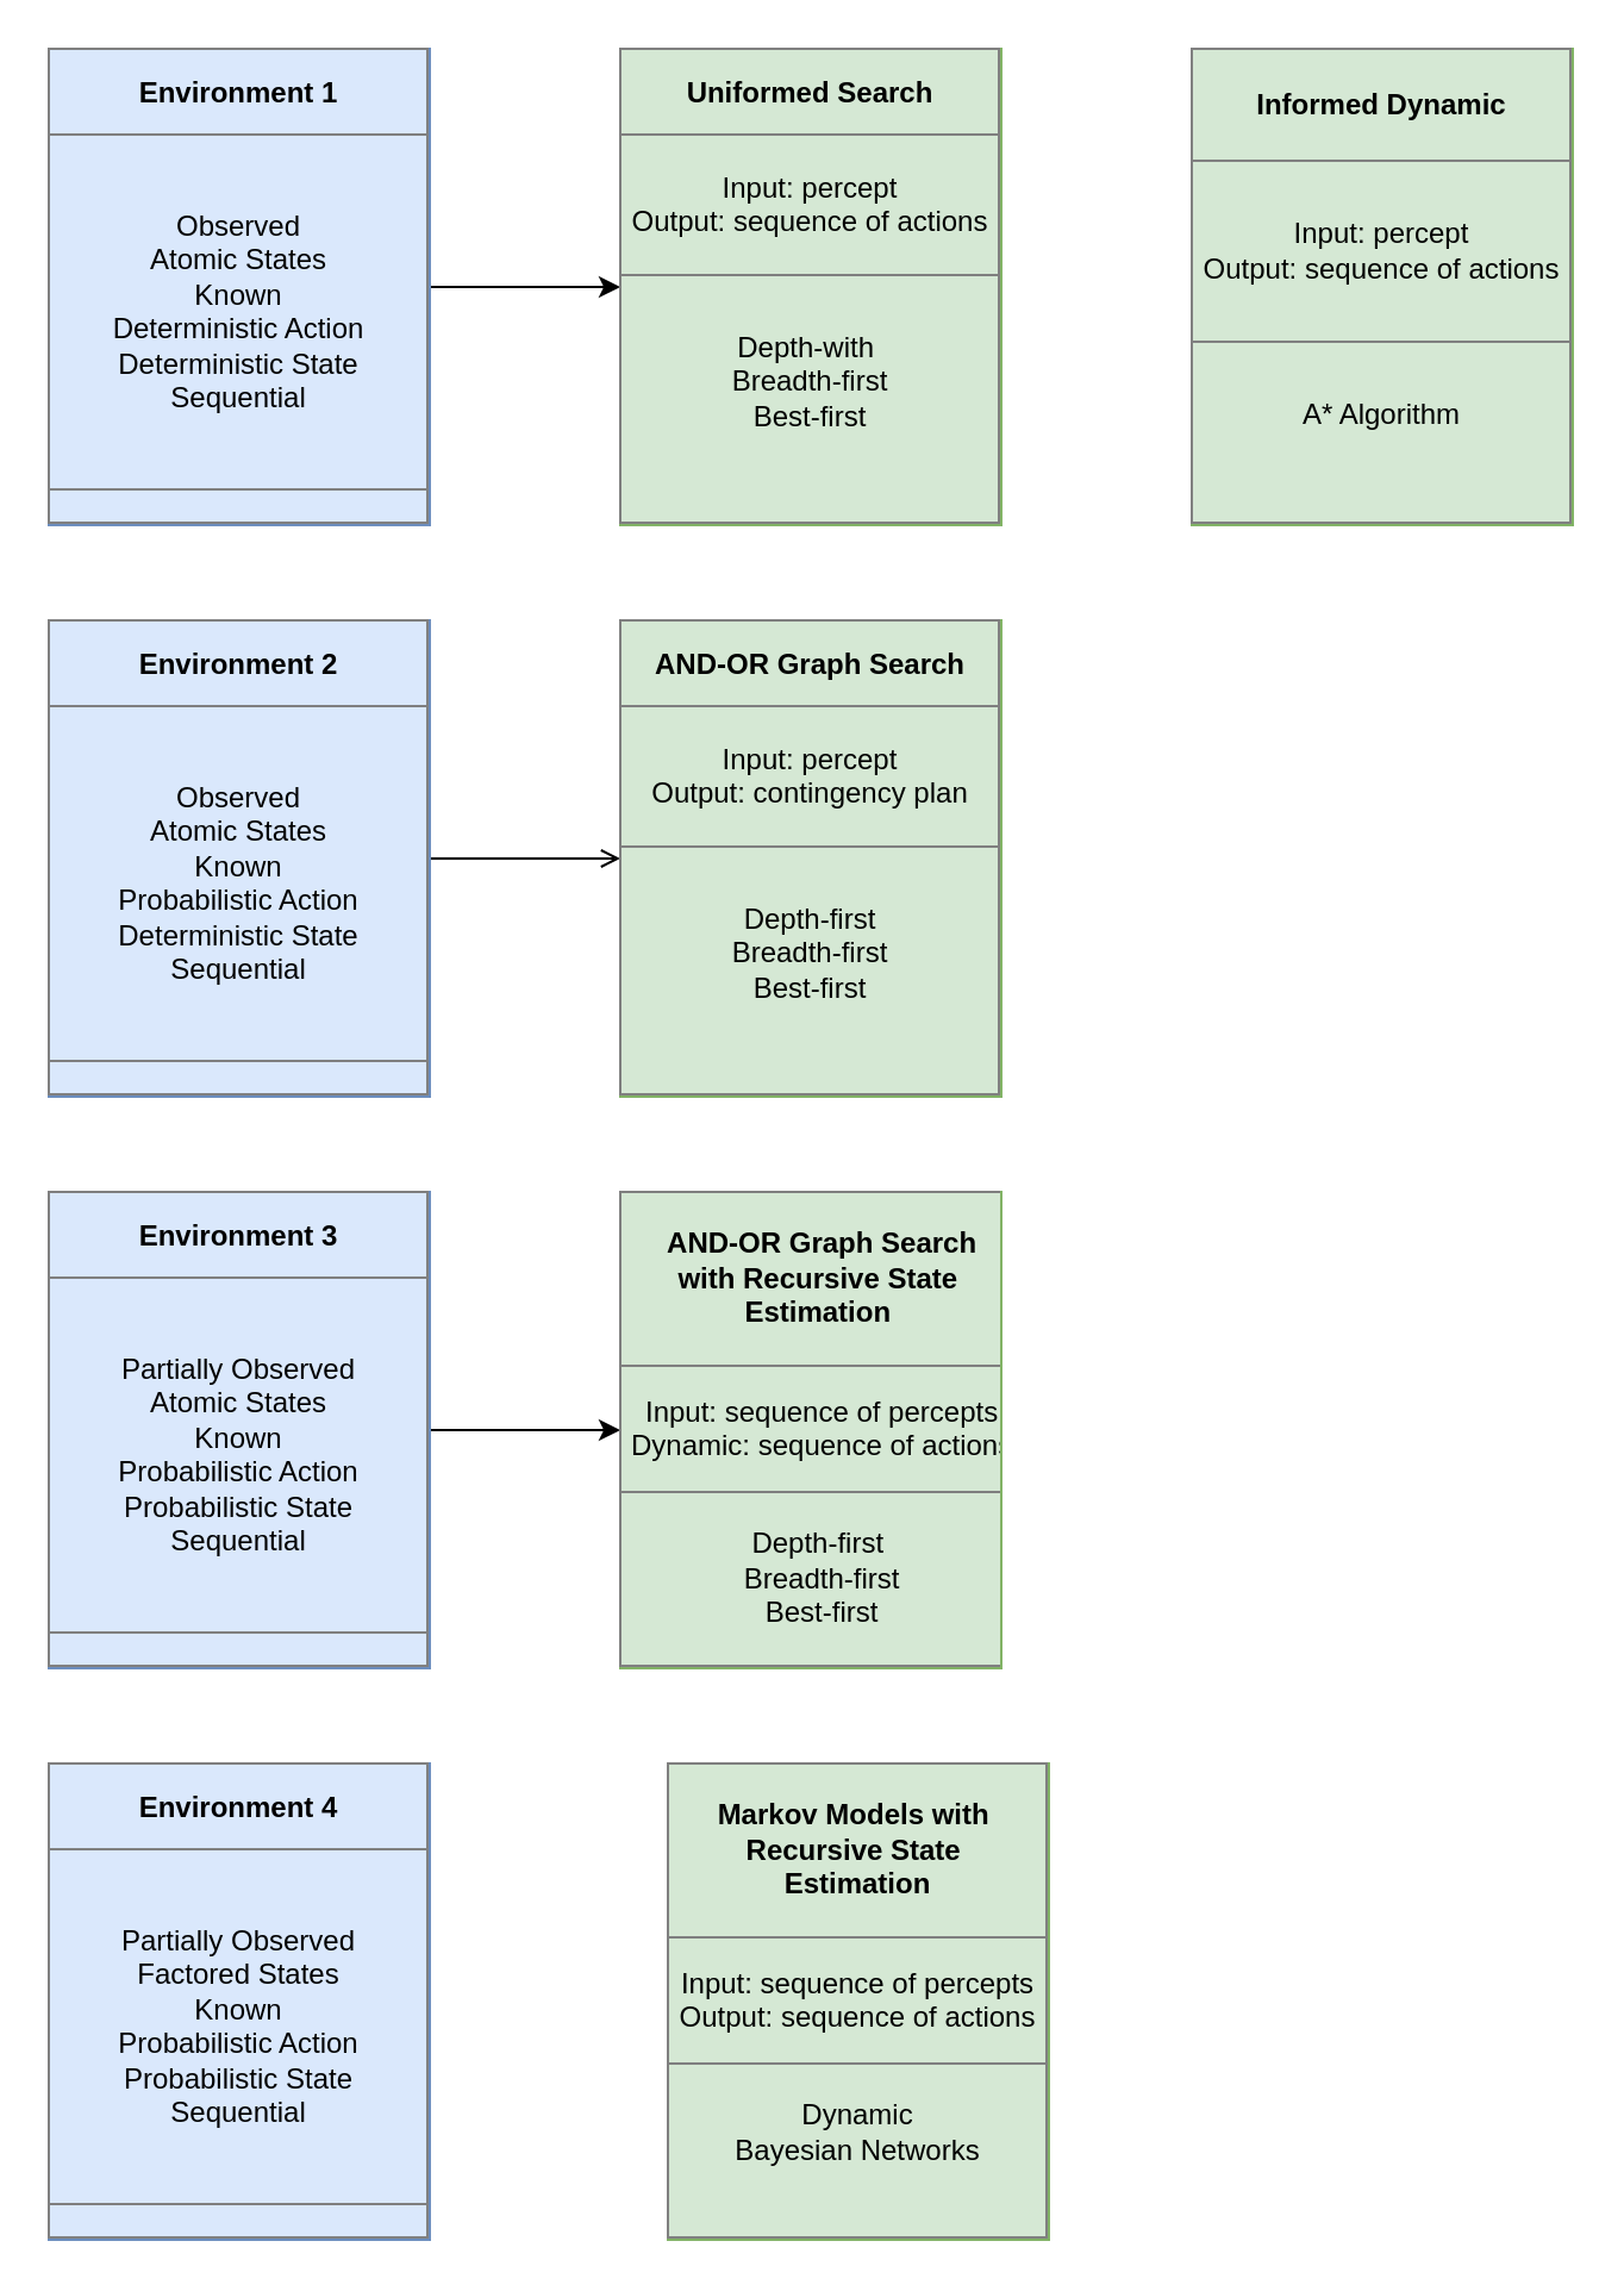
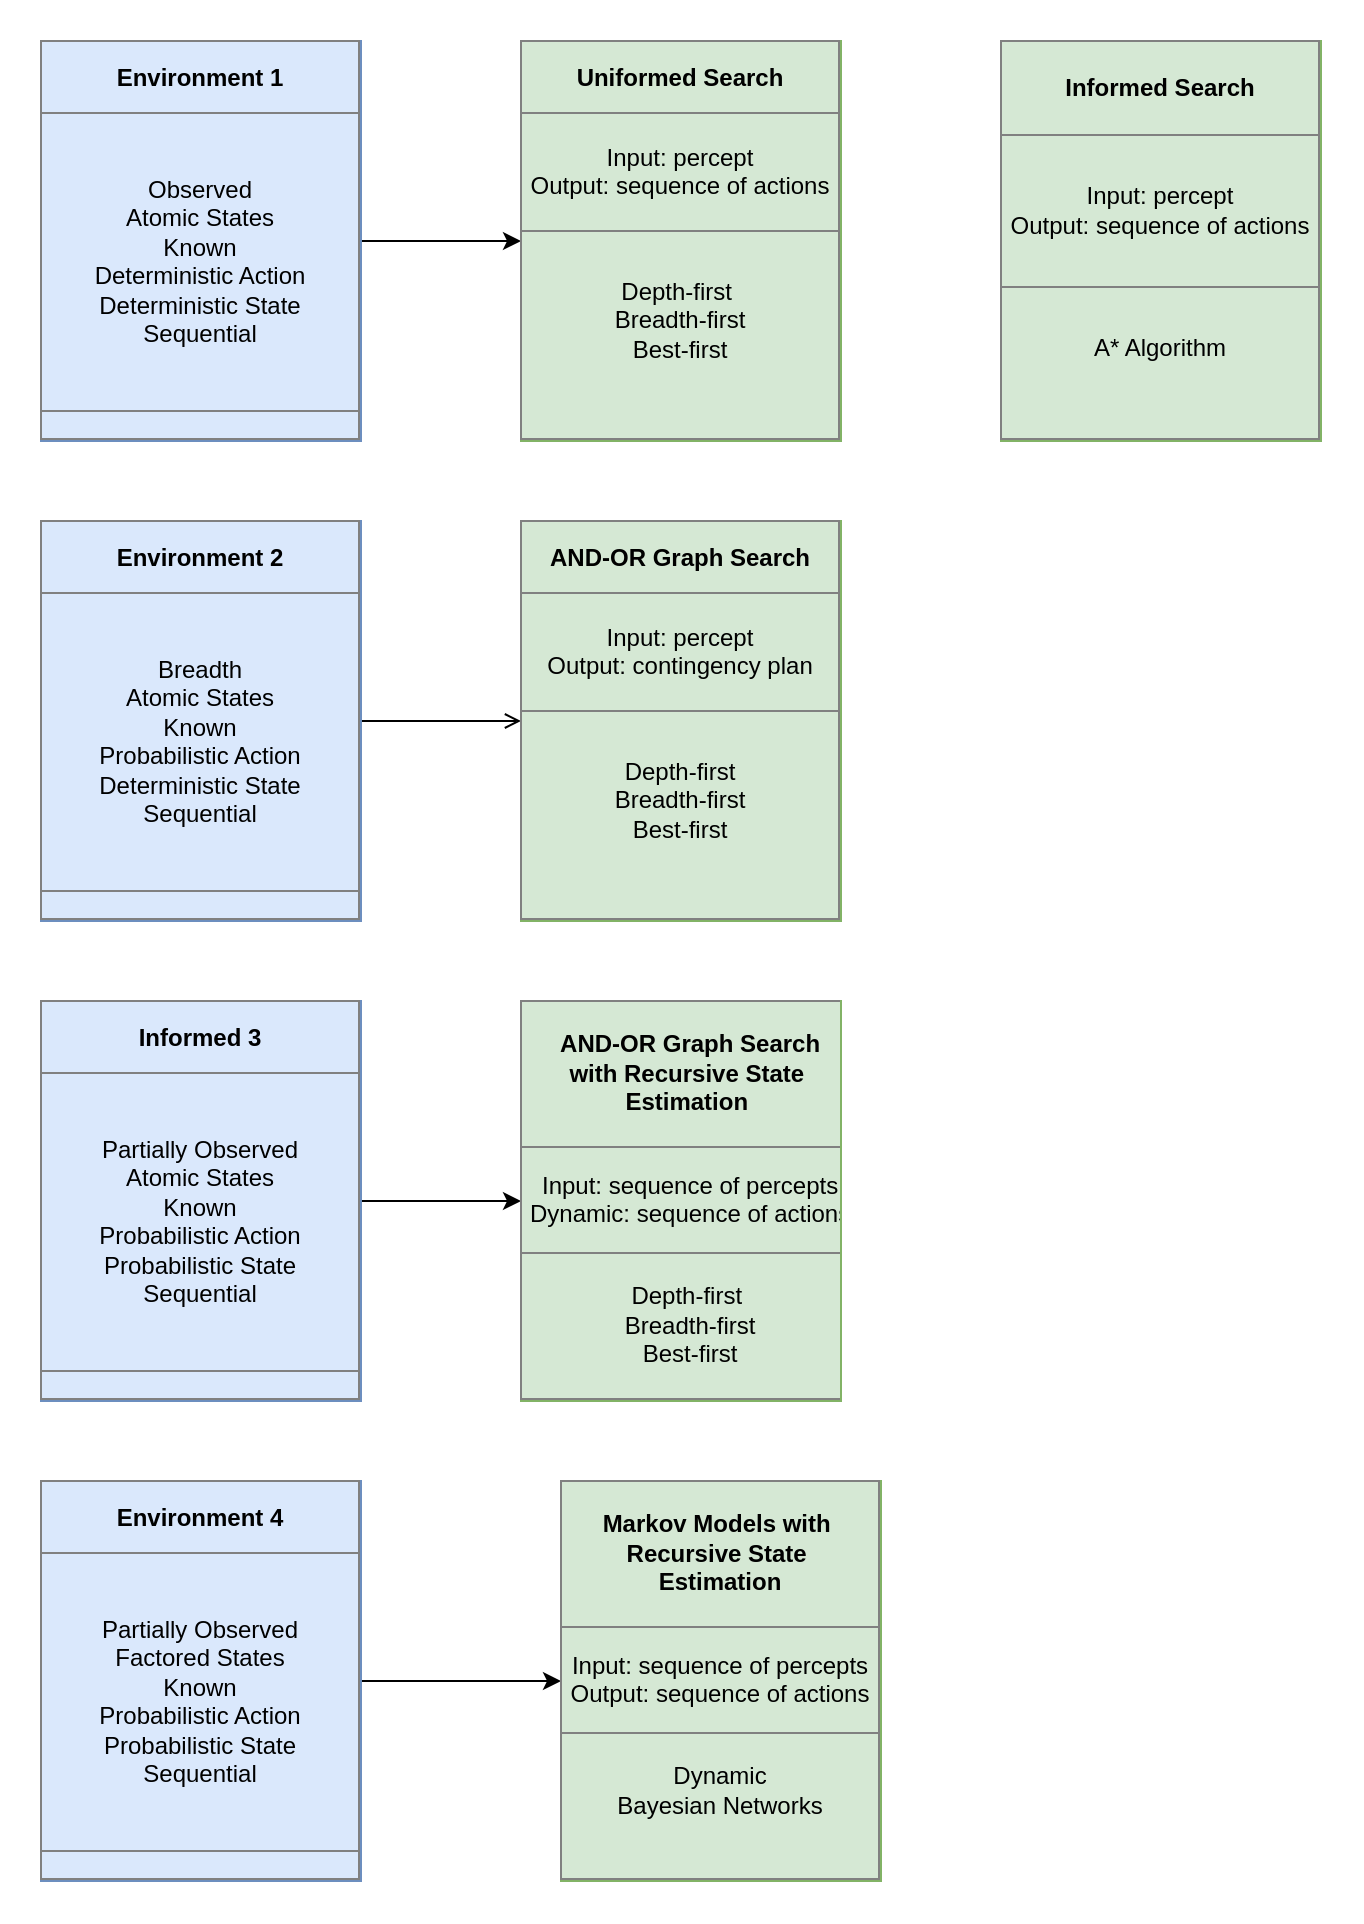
  <mxCell id="0" />
  <mxCell id="1" parent="0" />
  <mxCell id="2" value="" style="edgeStyle=orthogonalEdgeStyle;rounded=0;orthogonalLoop=1;jettySize=auto;html=1;" parent="1" source="3" target="4" edge="1"><mxGeometry relative="1" as="geometry" /></mxCell>
  <mxCell id="3" value="&lt;table border=&quot;1&quot; width=&quot;100%&quot; cellpadding=&quot;4&quot; style=&quot;width: 100% ; height: 100% ; border-collapse: collapse&quot;&gt;&lt;tbody&gt;&lt;tr&gt;&lt;th align=&quot;center&quot;&gt;&lt;b&gt;Environment 1&lt;/b&gt;&lt;/th&gt;&lt;/tr&gt;&lt;tr&gt;&lt;td align=&quot;center&quot;&gt;Observed&lt;br&gt;Atomic States&lt;br&gt;Known&lt;br&gt;Deterministic Action&lt;br&gt;Deterministic State&lt;br&gt;Sequential&lt;/td&gt;&lt;/tr&gt;&lt;tr&gt;&lt;td align=&quot;center&quot;&gt;&lt;/td&gt;&lt;/tr&gt;&lt;/tbody&gt;&lt;/table&gt;" style="text;html=1;strokeColor=#6c8ebf;fillColor=#dae8fc;overflow=fill;labelBackgroundColor=none;spacingTop=0;spacingBottom=2;" parent="1" vertex="1"><mxGeometry x="20" y="20" width="160" height="200" as="geometry" /></mxCell>
- <mxCell id="4" value="&lt;table border=&quot;1&quot; width=&quot;100%&quot; cellpadding=&quot;4&quot; style=&quot;width: 100% ; height: 100% ; border-collapse: collapse&quot;&gt;&lt;tbody&gt;&lt;tr&gt;&lt;th align=&quot;center&quot;&gt;&lt;b&gt;Uniformed Search&lt;/b&gt;&lt;/th&gt;&lt;/tr&gt;&lt;tr&gt;&lt;td align=&quot;center&quot;&gt;Input: percept&lt;br&gt;Output: sequence of actions&lt;br&gt;&lt;/td&gt;&lt;/tr&gt;&lt;tr&gt;&lt;td align=&quot;center&quot;&gt;Depth-with&amp;nbsp;&lt;br&gt;Breadth-first&lt;br&gt;Best-first&lt;br&gt;&lt;br&gt;&lt;/td&gt;&lt;/tr&gt;&lt;/tbody&gt;&lt;/table&gt;" style="text;html=1;strokeColor=#82b366;fillColor=#d5e8d4;overflow=fill;labelBackgroundColor=none;spacingTop=0;spacingBottom=2;" parent="1" vertex="1"><mxGeometry x="260" y="20" width="160" height="200" as="geometry" /></mxCell>
- <mxCell id="5" value="&lt;table border=&quot;1&quot; width=&quot;100%&quot; cellpadding=&quot;4&quot; style=&quot;width: 100% ; height: 100% ; border-collapse: collapse&quot;&gt;&lt;tbody&gt;&lt;tr&gt;&lt;th align=&quot;center&quot;&gt;&lt;b&gt;Informed Dynamic&lt;/b&gt;&lt;/th&gt;&lt;/tr&gt;&lt;tr&gt;&lt;td align=&quot;center&quot;&gt;Input: percept&lt;br&gt;Output: sequence of actions&lt;br&gt;&lt;/td&gt;&lt;/tr&gt;&lt;tr&gt;&lt;td align=&quot;center&quot;&gt;A* Algorithm&lt;br&gt;&lt;br&gt;&lt;/td&gt;&lt;/tr&gt;&lt;/tbody&gt;&lt;/table&gt;" style="text;html=1;strokeColor=#82b366;fillColor=#d5e8d4;overflow=fill;labelBackgroundColor=none;spacingTop=0;spacingBottom=2;" parent="1" vertex="1"><mxGeometry x="500" y="20" width="160" height="200" as="geometry" /></mxCell>
+ <mxCell id="4" value="&lt;table border=&quot;1&quot; width=&quot;100%&quot; cellpadding=&quot;4&quot; style=&quot;width: 100% ; height: 100% ; border-collapse: collapse&quot;&gt;&lt;tbody&gt;&lt;tr&gt;&lt;th align=&quot;center&quot;&gt;&lt;b&gt;Uniformed Search&lt;/b&gt;&lt;/th&gt;&lt;/tr&gt;&lt;tr&gt;&lt;td align=&quot;center&quot;&gt;Input: percept&lt;br&gt;Output: sequence of actions&lt;br&gt;&lt;/td&gt;&lt;/tr&gt;&lt;tr&gt;&lt;td align=&quot;center&quot;&gt;Depth-first&amp;nbsp;&lt;br&gt;Breadth-first&lt;br&gt;Best-first&lt;br&gt;&lt;br&gt;&lt;/td&gt;&lt;/tr&gt;&lt;/tbody&gt;&lt;/table&gt;" style="text;html=1;strokeColor=#82b366;fillColor=#d5e8d4;overflow=fill;labelBackgroundColor=none;spacingTop=0;spacingBottom=2;" parent="1" vertex="1"><mxGeometry x="260" y="20" width="160" height="200" as="geometry" /></mxCell>
+ <mxCell id="5" value="&lt;table border=&quot;1&quot; width=&quot;100%&quot; cellpadding=&quot;4&quot; style=&quot;width: 100% ; height: 100% ; border-collapse: collapse&quot;&gt;&lt;tbody&gt;&lt;tr&gt;&lt;th align=&quot;center&quot;&gt;&lt;b&gt;Informed Search&lt;/b&gt;&lt;/th&gt;&lt;/tr&gt;&lt;tr&gt;&lt;td align=&quot;center&quot;&gt;Input: percept&lt;br&gt;Output: sequence of actions&lt;br&gt;&lt;/td&gt;&lt;/tr&gt;&lt;tr&gt;&lt;td align=&quot;center&quot;&gt;A* Algorithm&lt;br&gt;&lt;br&gt;&lt;/td&gt;&lt;/tr&gt;&lt;/tbody&gt;&lt;/table&gt;" style="text;html=1;strokeColor=#82b366;fillColor=#d5e8d4;overflow=fill;labelBackgroundColor=none;spacingTop=0;spacingBottom=2;" parent="1" vertex="1"><mxGeometry x="500" y="20" width="160" height="200" as="geometry" /></mxCell>
  <mxCell id="6" value="" style="edgeStyle=orthogonalEdgeStyle;rounded=0;orthogonalLoop=1;jettySize=auto;html=1;endArrow=open;" parent="1" source="7" target="8" edge="1"><mxGeometry relative="1" as="geometry" /></mxCell>
- <mxCell id="7" value="&lt;table border=&quot;1&quot; width=&quot;100%&quot; cellpadding=&quot;4&quot; style=&quot;width: 100% ; height: 100% ; border-collapse: collapse&quot;&gt;&lt;tbody&gt;&lt;tr&gt;&lt;th align=&quot;center&quot;&gt;&lt;b&gt;Environment 2&lt;/b&gt;&lt;/th&gt;&lt;/tr&gt;&lt;tr&gt;&lt;td align=&quot;center&quot;&gt;Observed&lt;br&gt;Atomic States&lt;br&gt;Known&lt;br&gt;Probabilistic Action&lt;br&gt;Deterministic State&lt;br&gt;Sequential&lt;/td&gt;&lt;/tr&gt;&lt;tr&gt;&lt;td align=&quot;center&quot;&gt;&lt;/td&gt;&lt;/tr&gt;&lt;/tbody&gt;&lt;/table&gt;" style="text;html=1;strokeColor=#6c8ebf;fillColor=#dae8fc;overflow=fill;labelBackgroundColor=none;spacingTop=0;spacingBottom=2;" parent="1" vertex="1"><mxGeometry x="20" y="260" width="160" height="200" as="geometry" /></mxCell>
+ <mxCell id="7" value="&lt;table border=&quot;1&quot; width=&quot;100%&quot; cellpadding=&quot;4&quot; style=&quot;width: 100% ; height: 100% ; border-collapse: collapse&quot;&gt;&lt;tbody&gt;&lt;tr&gt;&lt;th align=&quot;center&quot;&gt;&lt;b&gt;Environment 2&lt;/b&gt;&lt;/th&gt;&lt;/tr&gt;&lt;tr&gt;&lt;td align=&quot;center&quot;&gt;Breadth&lt;br&gt;Atomic States&lt;br&gt;Known&lt;br&gt;Probabilistic Action&lt;br&gt;Deterministic State&lt;br&gt;Sequential&lt;/td&gt;&lt;/tr&gt;&lt;tr&gt;&lt;td align=&quot;center&quot;&gt;&lt;/td&gt;&lt;/tr&gt;&lt;/tbody&gt;&lt;/table&gt;" style="text;html=1;strokeColor=#6c8ebf;fillColor=#dae8fc;overflow=fill;labelBackgroundColor=none;spacingTop=0;spacingBottom=2;" parent="1" vertex="1"><mxGeometry x="20" y="260" width="160" height="200" as="geometry" /></mxCell>
  <mxCell id="8" value="&lt;table border=&quot;1&quot; width=&quot;100%&quot; cellpadding=&quot;4&quot; style=&quot;width: 100% ; height: 100% ; border-collapse: collapse&quot;&gt;&lt;tbody&gt;&lt;tr&gt;&lt;th align=&quot;center&quot;&gt;&lt;b&gt;AND-OR Graph Search&lt;/b&gt;&lt;/th&gt;&lt;/tr&gt;&lt;tr&gt;&lt;td align=&quot;center&quot;&gt;Input: percept&lt;br&gt;Output: contingency plan&lt;br&gt;&lt;/td&gt;&lt;/tr&gt;&lt;tr&gt;&lt;td align=&quot;center&quot;&gt;Depth-first &lt;br&gt;Breadth-first&lt;br&gt;Best-first&lt;br&gt;&lt;br&gt;&lt;/td&gt;&lt;/tr&gt;&lt;/tbody&gt;&lt;/table&gt;" style="text;html=1;strokeColor=#82b366;fillColor=#d5e8d4;overflow=fill;labelBackgroundColor=none;spacingTop=0;spacingBottom=2;" parent="1" vertex="1"><mxGeometry x="260" y="260" width="160" height="200" as="geometry" /></mxCell>
  <mxCell id="9" value="" style="edgeStyle=orthogonalEdgeStyle;rounded=0;orthogonalLoop=1;jettySize=auto;html=1;" parent="1" source="10" target="11" edge="1"><mxGeometry relative="1" as="geometry" /></mxCell>
- <mxCell id="10" value="&lt;table border=&quot;1&quot; width=&quot;100%&quot; cellpadding=&quot;4&quot; style=&quot;width: 100% ; height: 100% ; border-collapse: collapse&quot;&gt;&lt;tbody&gt;&lt;tr&gt;&lt;th align=&quot;center&quot;&gt;&lt;b&gt;Environment 3&lt;/b&gt;&lt;/th&gt;&lt;/tr&gt;&lt;tr&gt;&lt;td align=&quot;center&quot;&gt;Partially Observed&lt;br&gt;Atomic States&lt;br&gt;Known&lt;br&gt;Probabilistic Action&lt;br&gt;Probabilistic State&lt;br&gt;Sequential&lt;/td&gt;&lt;/tr&gt;&lt;tr&gt;&lt;td align=&quot;center&quot;&gt;&lt;/td&gt;&lt;/tr&gt;&lt;/tbody&gt;&lt;/table&gt;" style="text;html=1;strokeColor=#6c8ebf;fillColor=#dae8fc;overflow=fill;labelBackgroundColor=none;spacingTop=0;spacingBottom=2;" parent="1" vertex="1"><mxGeometry x="20" y="500" width="160" height="200" as="geometry" /></mxCell>
+ <mxCell id="10" value="&lt;table border=&quot;1&quot; width=&quot;100%&quot; cellpadding=&quot;4&quot; style=&quot;width: 100% ; height: 100% ; border-collapse: collapse&quot;&gt;&lt;tbody&gt;&lt;tr&gt;&lt;th align=&quot;center&quot;&gt;&lt;b&gt;Informed 3&lt;/b&gt;&lt;/th&gt;&lt;/tr&gt;&lt;tr&gt;&lt;td align=&quot;center&quot;&gt;Partially Observed&lt;br&gt;Atomic States&lt;br&gt;Known&lt;br&gt;Probabilistic Action&lt;br&gt;Probabilistic State&lt;br&gt;Sequential&lt;/td&gt;&lt;/tr&gt;&lt;tr&gt;&lt;td align=&quot;center&quot;&gt;&lt;/td&gt;&lt;/tr&gt;&lt;/tbody&gt;&lt;/table&gt;" style="text;html=1;strokeColor=#6c8ebf;fillColor=#dae8fc;overflow=fill;labelBackgroundColor=none;spacingTop=0;spacingBottom=2;" parent="1" vertex="1"><mxGeometry x="20" y="500" width="160" height="200" as="geometry" /></mxCell>
  <mxCell id="11" value="&lt;table border=&quot;1&quot; width=&quot;100%&quot; cellpadding=&quot;4&quot; style=&quot;width: 100% ; height: 100% ; border-collapse: collapse&quot;&gt;&lt;tbody&gt;&lt;tr&gt;&lt;th align=&quot;center&quot;&gt;AND-OR Graph Search&lt;br&gt;with Recursive State&amp;nbsp;&lt;br&gt;Estimation&amp;nbsp;&lt;/th&gt;&lt;/tr&gt;&lt;tr&gt;&lt;td align=&quot;center&quot;&gt;Input: sequence of percepts&lt;br&gt;Dynamic: sequence of actions&lt;br&gt;&lt;/td&gt;&lt;/tr&gt;&lt;tr&gt;&lt;td align=&quot;center&quot;&gt;Depth-first&amp;nbsp;&lt;br&gt;Breadth-first&lt;br&gt;Best-first&lt;br&gt;&lt;/td&gt;&lt;/tr&gt;&lt;/tbody&gt;&lt;/table&gt;" style="text;html=1;strokeColor=#82b366;fillColor=#d5e8d4;overflow=fill;labelBackgroundColor=none;spacingTop=0;spacingBottom=2;" parent="1" vertex="1"><mxGeometry x="260" y="500" width="160" height="200" as="geometry" /></mxCell>
+ <mxCell id="12" value="" style="edgeStyle=orthogonalEdgeStyle;rounded=0;orthogonalLoop=1;jettySize=auto;html=1;" parent="1" source="13" target="14" edge="1"><mxGeometry relative="1" as="geometry" /></mxCell>
  <mxCell id="13" value="&lt;table border=&quot;1&quot; width=&quot;100%&quot; cellpadding=&quot;4&quot; style=&quot;width: 100% ; height: 100% ; border-collapse: collapse&quot;&gt;&lt;tbody&gt;&lt;tr&gt;&lt;th align=&quot;center&quot;&gt;&lt;b&gt;Environment 4&lt;/b&gt;&lt;/th&gt;&lt;/tr&gt;&lt;tr&gt;&lt;td align=&quot;center&quot;&gt;Partially Observed&lt;br&gt;Factored States&lt;br&gt;Known&lt;br&gt;Probabilistic Action&lt;br&gt;Probabilistic State&lt;br&gt;Sequential&lt;/td&gt;&lt;/tr&gt;&lt;tr&gt;&lt;td align=&quot;center&quot;&gt;&lt;/td&gt;&lt;/tr&gt;&lt;/tbody&gt;&lt;/table&gt;" style="text;html=1;strokeColor=#6c8ebf;fillColor=#dae8fc;overflow=fill;labelBackgroundColor=none;spacingTop=0;spacingBottom=2;" parent="1" vertex="1"><mxGeometry x="20" y="740" width="160" height="200" as="geometry" /></mxCell>
  <mxCell id="14" value="&lt;table border=&quot;1&quot; width=&quot;100%&quot; cellpadding=&quot;4&quot; style=&quot;width: 100% ; height: 100% ; border-collapse: collapse&quot;&gt;&lt;tbody&gt;&lt;tr&gt;&lt;th align=&quot;center&quot;&gt;Markov Models with&amp;nbsp;&lt;br&gt;Recursive State&amp;nbsp;&lt;br&gt;Estimation&lt;/th&gt;&lt;/tr&gt;&lt;tr&gt;&lt;td align=&quot;center&quot;&gt;Input: sequence of percepts&lt;br&gt;Output: sequence of actions&lt;br&gt;&lt;/td&gt;&lt;/tr&gt;&lt;tr&gt;&lt;td align=&quot;center&quot;&gt;Dynamic &lt;br&gt;Bayesian Networks&lt;br&gt;&lt;br&gt;&lt;/td&gt;&lt;/tr&gt;&lt;/tbody&gt;&lt;/table&gt;" style="text;html=1;strokeColor=#82b366;fillColor=#d5e8d4;overflow=fill;labelBackgroundColor=none;spacingTop=0;spacingBottom=2;" parent="1" vertex="1"><mxGeometry x="280" y="740" width="160" height="200" as="geometry" /></mxCell>
